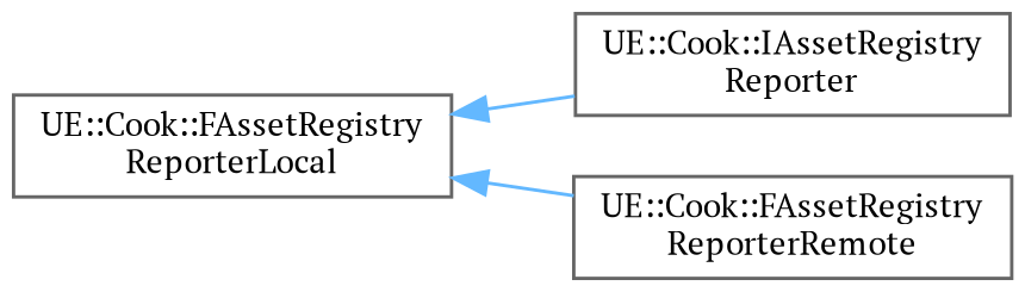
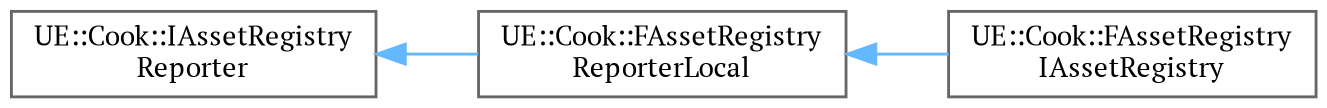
  digraph {
    fontname="PT Serif"
    rankdir=LR
    node [color=grey40 fillcolor=white fontname="PT Serif" fontsize=10 shape=box style=filled]
    edge [color=steelblue1 dir=back fontname="PT Serif" fontsize=10 labelfontname=Helvetica labelfontsize=10 style=solid]
    n1 [height=0.2 label="UE::Cook::IAssetRegistry\lReporter" width=0.4]
    n2 [height=0.2 label="UE::Cook::FAssetRegistry\lReporterLocal" width=0.4]
-   n3 [height=0.2 label="UE::Cook::FAssetRegistry\lReporterRemote" width=0.4]
-   n2 -> n1
+   n3 [height=0.2 label="UE::Cook::FAssetRegistry\lIAssetRegistry" width=0.4]
+   n1 -> n2
    n2 -> n3
  }
